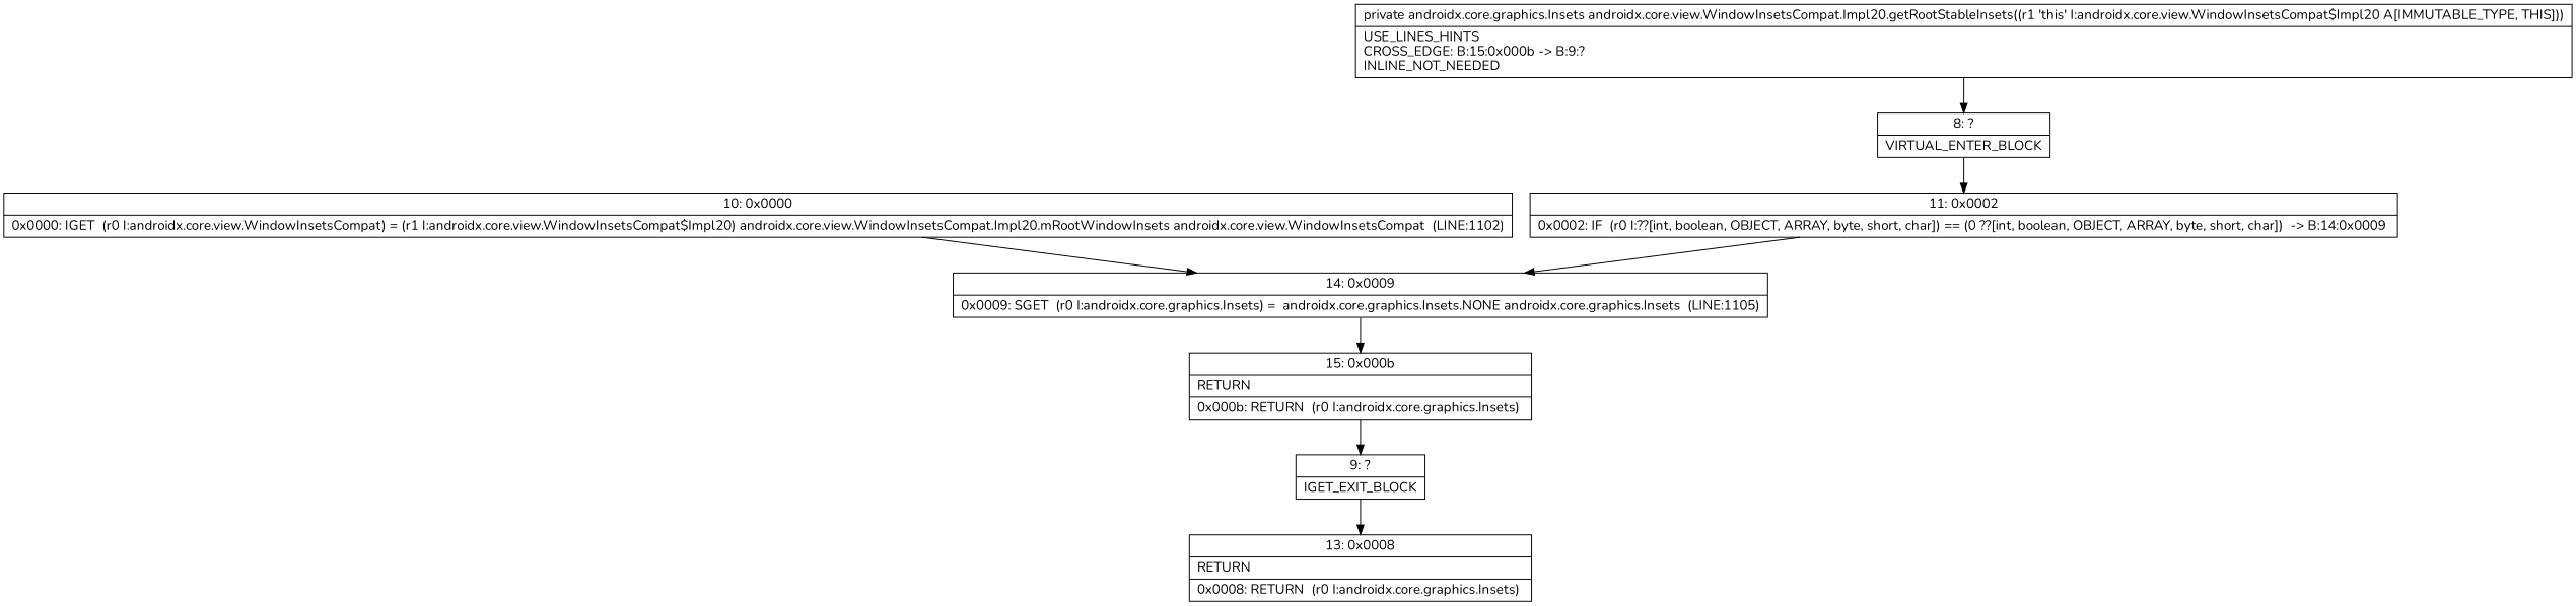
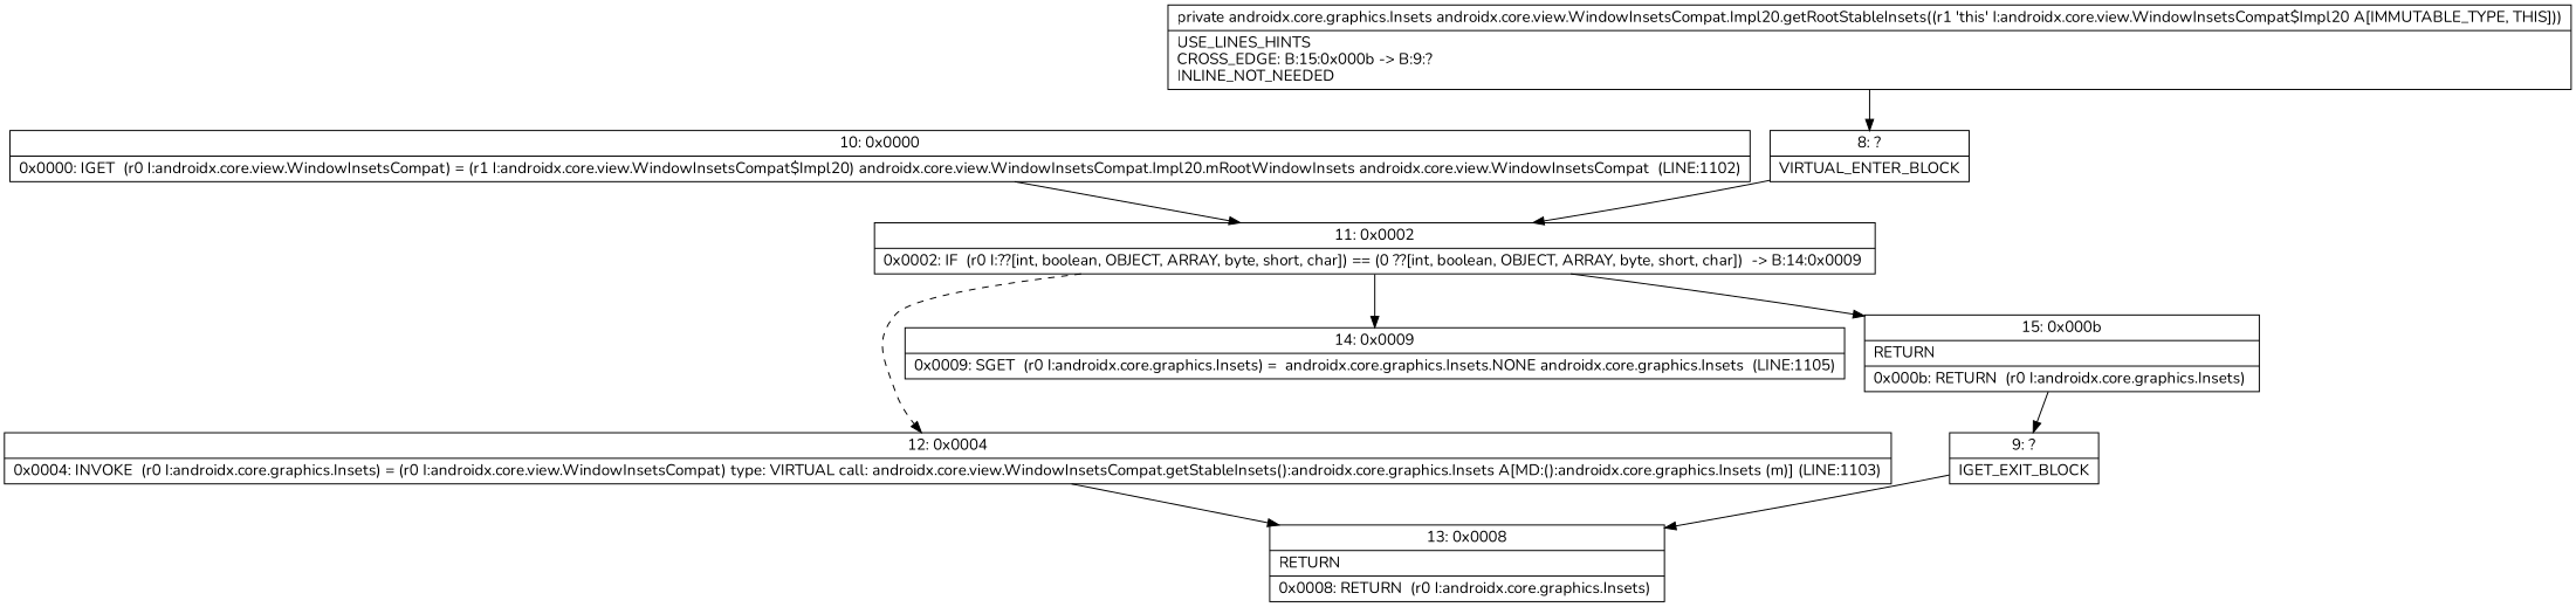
  digraph {
    fontname=Nunito
    node [fontname=Nunito shape=record]
    edge [fontname=Nunito]
    n1 [label="{8\:\ ?|VIRTUAL_ENTER_BLOCK\l}"]
    n2 [label="{11\:\ 0x0002|0x0002: IF  (r0 I:??[int, boolean, OBJECT, ARRAY, byte, short, char]) == (0 ??[int, boolean, OBJECT, ARRAY, byte, short, char])  \-\> B:14:0x0009 \l}"]
    n3 [label="{10\:\ 0x0000|0x0000: IGET  (r0 I:androidx.core.view.WindowInsetsCompat) = (r1 I:androidx.core.view.WindowInsetsCompat$Impl20) androidx.core.view.WindowInsetsCompat.Impl20.mRootWindowInsets androidx.core.view.WindowInsetsCompat  (LINE:1102)\l}"]
+   n4 [label="{12\:\ 0x0004|0x0004: INVOKE  (r0 I:androidx.core.graphics.Insets) = (r0 I:androidx.core.view.WindowInsetsCompat) type: VIRTUAL call: androidx.core.view.WindowInsetsCompat.getStableInsets():androidx.core.graphics.Insets A[MD:():androidx.core.graphics.Insets (m)] (LINE:1103)\l}"]
    n5 [label="{14\:\ 0x0009|0x0009: SGET  (r0 I:androidx.core.graphics.Insets) =  androidx.core.graphics.Insets.NONE androidx.core.graphics.Insets  (LINE:1105)\l}"]
    n6 [label="{13\:\ 0x0008|RETURN\l|0x0008: RETURN  (r0 I:androidx.core.graphics.Insets) \l}"]
    n7 [label="{15\:\ 0x000b|RETURN\l|0x000b: RETURN  (r0 I:androidx.core.graphics.Insets) \l}"]
    n8 [label="{9\:\ ?|IGET_EXIT_BLOCK\l}"]
    n9 [label="{private androidx.core.graphics.Insets androidx.core.view.WindowInsetsCompat.Impl20.getRootStableInsets((r1 'this' I:androidx.core.view.WindowInsetsCompat$Impl20 A[IMMUTABLE_TYPE, THIS]))  | USE_LINES_HINTS\lCROSS_EDGE: B:15:0x000b \-\> B:9:?\lINLINE_NOT_NEEDED\l}"]
    n1 -> n2
+   n2 -> n4 [style=dashed]
    n2 -> n5
-   n3 -> n5
-   n5 -> n7
+   n3 -> n2
+   n4 -> n6
+   n2 -> n7
    n7 -> n8
    n8 -> n6
    n9 -> n1
  }
